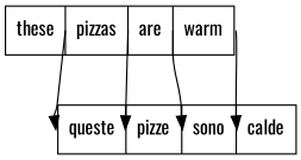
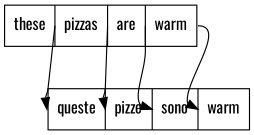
  digraph {
    rankdir=TB
    fontname=Oswald
    node [shape=record fontname=Oswald]
    edge [fontname=Oswald]
    n1 [label="<n0> these | <n1> pizzas | <n2> are | <n3> warm"]
-   n2 [label="<n0> queste | <n1> pizze | <n2> sono | <n3> calde"]
+   n2 [label="<n0> queste | <n1> pizze | <n2> sono | <n3> warm"]
    n1 -> n2 [headport="n0:w" tailport="n0:e"]
    n1 -> n2 [headport="n1:w" tailport="n1:e"]
    n1 -> n2 [headport="n2:w" tailport="n2:e"]
    n1 -> n2 [headport="n3:w" tailport="n3:e"]
  }
